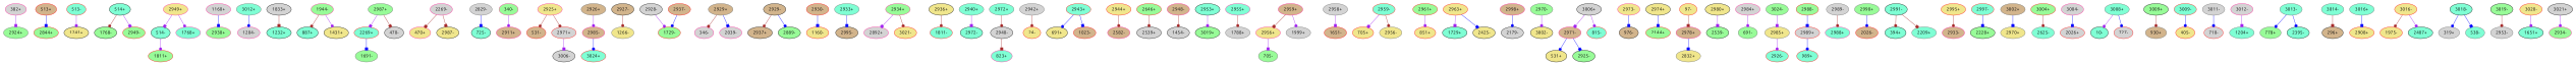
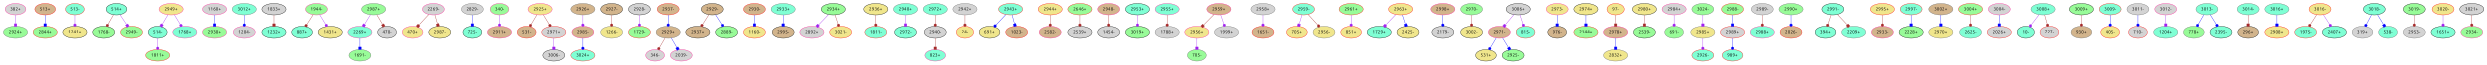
  digraph {
    fontname=Ubuntu
    k=16
    n=10
    s=200
    node [color=black fillcolor=aquamarine fontname=Ubuntu style=filled]
    edge [arrowhead=dot color=blue d=93 e=6.6 fontname=Ubuntu n=10]
    "382+" [color=deeppink fillcolor=lightgrey]
    "2924+" [color=gray40 fillcolor=palegreen]
    "513+" [color=red fillcolor=tan]
    "2844+" [color=red fillcolor=palegreen]
    "513-" [color=red]
    "1241+" [fillcolor=khaki]
    "1768-" [fillcolor=palegreen]
    "514+"
    "2949-" [color=red fillcolor=palegreen]
    "1811+" [color=red fillcolor=palegreen]
    "514-"
    "1160+" [color=deeppink fillcolor=lightgrey]
    "2930+" [color=deeppink fillcolor=palegreen]
    "1204-" [color=deeppink fillcolor=lightgrey]
    "3012+" [color=gray40]
    "1833+" [fillcolor=lightgrey]
    "1232+"
    "1944-" [color=deeppink fillcolor=palegreen]
    "887+"
    "1431+" [fillcolor=khaki]
-   "2269+" [color=red]
+   "2269+" [color=deeppink]
    "1691-" [color=gray40 fillcolor=palegreen]
    "2269-" [color=deeppink fillcolor=lightgrey]
    "470+" [color=deeppink fillcolor=khaki]
    "2987-" [fillcolor=khaki]
    "2829-" [color=gray40 fillcolor=lightgrey]
    "725-"
    "2911+" [color=deeppink fillcolor=tan]
    "340-" [color=deeppink fillcolor=palegreen]
    "2925+" [color=deeppink fillcolor=khaki]
    "531-" [color=red fillcolor=tan]
    "2971+" [color=red fillcolor=lightgrey]
    "3006-" [fillcolor=lightgrey]
    "2926+" [color=gray40 fillcolor=tan]
    "2985-" [color=deeppink fillcolor=tan]
    "3024+" [color=red]
    "2927-" [fillcolor=tan]
    "1266-" [color=gray40 fillcolor=khaki]
    "2928-" [fillcolor=lightgrey]
    "1729-" [color=red fillcolor=palegreen]
    "2929+" [color=gray40 fillcolor=tan]
    "346-" [color=deeppink fillcolor=lightgrey]
    "2039-" [color=deeppink fillcolor=lightgrey]
    "2929-" [fillcolor=tan]
    "2937+" [fillcolor=tan]
    "2889-" [fillcolor=palegreen]
    "2930-" [color=red fillcolor=tan]
    "1160-" [color=red fillcolor=khaki]
    "2933+" [color=gray40]
    "2995-" [fillcolor=tan]
-   "2934+" [color=deeppink fillcolor=palegreen]
+   "2934+" [fillcolor=palegreen]
    "2892+" [color=deeppink fillcolor=lightgrey]
    "3021-" [color=red fillcolor=khaki]
    "2936+" [fillcolor=khaki]
    "1811-" [color=red]
    "2937-" [color=red fillcolor=tan]
    "2940+" [color=gray40]
    "2972-"
    "2940-" [fillcolor=lightgrey]
    "823+" [color=deeppink]
    "2942+" [color=gray40 fillcolor=lightgrey]
    "24-" [color=red fillcolor=khaki]
    "2943+" [color=red]
    "691+" [fillcolor=khaki]
    "1023-" [color=red fillcolor=tan]
    "2944+" [color=red fillcolor=khaki]
    "2582-" [color=deeppink fillcolor=tan]
    n68 [color=red fillcolor=palegreen label="2646+"]
    "2539+" [fillcolor=lightgrey]
    "2948-" [color=deeppink fillcolor=tan]
    "1454-" [fillcolor=lightgrey]
    "2949+" [color=deeppink fillcolor=khaki]
    "1768+" [color=deeppink]
    "3019+" [fillcolor=palegreen]
    "2953+"
    "2955+" [color=deeppink]
    "1788+" [color=gray40 fillcolor=lightgrey]
    "2956+" [color=deeppink fillcolor=khaki]
    "705-" [color=gray40 fillcolor=palegreen]
    "2959+" [color=deeppink fillcolor=tan]
    "1999+" [color=gray40 fillcolor=lightgrey]
    "2958+" [color=gray40 fillcolor=lightgrey]
    "1651-" [color=red fillcolor=tan]
    "2959-" [color=red]
    "705+" [color=red fillcolor=khaki]
    "2956-" [color=gray40 fillcolor=khaki]
    "2961+" [color=red fillcolor=palegreen]
    n88 [color=red fillcolor=khaki label="851+"]
    "2963+" [color=red fillcolor=khaki]
    "1729+"
    "2425-" [fillcolor=khaki]
    n92 [color=deeppink fillcolor=tan label="2998+"]
    "2179-" [fillcolor=lightgrey]
    "2970-" [color=gray40 fillcolor=palegreen]
    "3002-" [fillcolor=khaki]
    "2971-" [color=deeppink fillcolor=tan]
    "531+" [fillcolor=khaki]
    "2925-" [fillcolor=palegreen]
    "2972+" [color=gray40]
    "2973-" [color=deeppink fillcolor=khaki]
    "976-" [fillcolor=tan]
    "2974+" [fillcolor=khaki]
    "2144+" [color=red fillcolor=palegreen]
    "2978+" [color=deeppink fillcolor=tan]
    "2832+" [color=gray40 fillcolor=khaki]
    "97-" [color=red fillcolor=khaki]
    "2980+" [fillcolor=khaki]
    "2539-" [fillcolor=palegreen]
    "2984+" [color=deeppink fillcolor=lightgrey]
    "691-" [color=gray40 fillcolor=palegreen]
    "2985+" [color=gray40 fillcolor=khaki]
    "2926-" [color=red]
    "2987+" [color=gray40 fillcolor=palegreen]
    "470-" [fillcolor=lightgrey]
    "2988-" [color=red fillcolor=palegreen]
    "2989+" [color=red fillcolor=lightgrey]
    "989+" [color=red]
    "2989-" [color=gray40 fillcolor=lightgrey]
    "2988+" [color=deeppink]
    "2990+" [color=gray40 fillcolor=palegreen]
    "2026-" [color=red fillcolor=tan]
    "2991-"
    "394+"
    "2209+" [color=gray40]
    "2995+" [color=red fillcolor=khaki]
    "2933-" [color=deeppink fillcolor=tan]
    "2997-" [color=red]
    "2228+" [fillcolor=palegreen]
    "3002+" [color=gray40 fillcolor=tan]
    "2970+" [color=gray40 fillcolor=khaki]
    "3004+" [color=red fillcolor=palegreen]
    "2625-" [color=gray40]
    "3004-" [color=deeppink fillcolor=lightgrey]
    "2026+" [color=red fillcolor=lightgrey]
    "3006+" [fillcolor=lightgrey]
    "815-" [color=red]
    "3008+" [color=gray40]
    "10-"
    "727-" [color=red fillcolor=lightgrey]
    "3009+" [fillcolor=palegreen]
    "930+" [color=gray40 fillcolor=tan]
    "3009-" [color=red]
    "405-" [color=red fillcolor=khaki]
    "3011-" [color=gray40 fillcolor=lightgrey]
    "710-" [color=red fillcolor=lightgrey]
    "3012-" [color=deeppink fillcolor=lightgrey]
    "1204+" [color=gray40]
    "3013-" [color=gray40]
    "778+" [color=gray40 fillcolor=palegreen]
    "2395-"
    "3014-" [color=gray40]
    "296+" [fillcolor=tan]
    "3016+" [color=gray40]
    "2908+" [color=red fillcolor=khaki]
    "3016-" [color=red fillcolor=khaki]
-   "1975-" [color=red fillcolor=khaki]
+   "1975-" [color=red]
    "2407+"
    "319+" [color=gray40 fillcolor=lightgrey]
    "3018-"
    "538-" [color=gray40]
    "3019-" [fillcolor=palegreen]
    "2953-" [color=gray40 fillcolor=lightgrey]
    "3020-" [color=red fillcolor=khaki]
    "1651+"
    "3021+" [fillcolor=lightgrey]
    "2934-" [color=deeppink fillcolor=palegreen]
    "3024-" [color=gray40 fillcolor=palegreen]
    "382+" -> "2924+" [arrowhead=box color=purple d=11 e=2.4 n=75]
    "513+" -> "2844+" [arrowhead=box d=71 e=5.4 n=15]
    "513-" -> "1241+" [color=purple d=92 e=5.1 n=17]
    "514+" -> "1768-" [color=brown d=-19 e=3.2 n=43]
    "514+" -> "2949-" [arrowhead=box color=purple d=62 e=6.0 n=12]
    "514-" -> "1811+" [color=purple d=96 e=5.6 n=14]
    "1160+" -> "2930+" [arrowhead=box d=-3 e=2.7 n=60]
    "3012+" -> "1204-" [d=-1 e=3.4 n=37]
    "1833+" -> "1232+" [arrowhead=box color=brown d=55 e=3.9 n=28]
    "1944-" -> "887+" [color=brown d=88 e=5.1 n=17]
    "1944-" -> "1431+" [color=purple d=10 e=4.6 n=21]
    "2269+" -> "1691-" [arrowhead=box d=37 e=4.5 n=22]
    "2269-" -> "470+" [arrowhead=box color=brown d=-9 e=3.8 n=31]
    "2269-" -> "2987-" [arrowhead=box color=brown d=102 e=5.8 n=13]
    "2829-" -> "725-" [arrowhead=box d=43 e=3.1 n=45]
    "340-" -> "2911+" [color=purple d=35 e=5.8 n=13]
    "2925+" -> "531-" [color=brown d=-16 e=3.3 n=41]
    "2925+" -> "2971+" [color=brown d=73 e=4.9 n=18]
    "2971+" -> "3006-" [arrowhead=box color=purple]
    "2926+" -> "2985-" [color=purple d=61 e=3.6 n=33]
    "2985-" -> "3024+" [d=-129 e=2.6 n=63]
    "2927-" -> "1266-" [color=brown d=-20 e=5.4 n=15]
    "2928-" -> "1729-" [color=purple d=50]
    "2929+" -> "346-" [color=brown d=37]
    "2929+" -> "2039-" [arrowhead=box d=69 e=2.7 n=59]
    "2929-" -> "2937+" [color=brown d=87 e=5.8 n=13]
    "2929-" -> "2889-" [d=52 e=4.2 n=25]
    "2930-" -> "1160-" [arrowhead=box d=-3 e=2.7 n=60]
    "2933+" -> "2995-" [arrowhead=box d=-7 e=2.3 n=81]
    "2934+" -> "2892+" [arrowhead=box color=purple d=27 e=4.9 n=18]
    "2934+" -> "3021-" [color=brown d=70 e=3.1 n=46]
    "2936+" -> "1811-" [color=brown e=5.4 n=15]
-   "2937-" -> "1729-" [d=87 e=5.8 n=13]
+   "2937-" -> "2929+" [d=87 e=5.8 n=13]
    "2940+" -> "2972-" [arrowhead=box color=purple d=19 e=3.5 n=36]
    "2940-" -> "823+" [arrowhead=box color=brown d=-8 e=3.4 n=37]
    "2942+" -> "24-" [color=brown d=-18 e=4.5 n=22]
    "2943+" -> "691+" [d=96 e=5.6 n=14]
    "2943+" -> "1023-" [arrowhead=box d=8]
    "2944+" -> "2582-" [color=brown d=75]
    n68 -> "2539+" [color=brown d=-3 e=2.7 n=59]
    "2948-" -> "1454-" [color=brown d=-166 e=4.2 n=25]
    "2949+" -> "514-" [arrowhead=box color=purple d=62 e=6.0 n=12]
    "2949+" -> "1768+" [color=purple d=-6 e=5.1 n=17]
    "2953+" -> "3019+" [color=purple d=81]
    "2955+" -> "1788+" [color=brown d=28 e=5.1 n=17]
    "2956+" -> "705-" [arrowhead=box color=purple d=41 e=4.9 n=18]
    "2959+" -> "2956+" [arrowhead=box color=brown e=4.7 n=20]
    "2959+" -> "1999+" [color=purple d=94 e=6.3 n=11]
-   "2958+" -> "1651-" [arrowhead=box color=purple d=99 e=4.8 n=19]
+   "2958+" -> "1651-" [color=purple d=99 e=4.8 n=19]
    "2959-" -> "705+" [arrowhead=box color=purple d=-15 e=3.8 n=30]
    "2959-" -> "2956-" [color=brown e=4.7 n=20]
    "2961+" -> n88 [color=purple d=16 e=6.3 n=11]
    "2963+" -> "1729+" [arrowhead=box color=purple d=98 e=6.3 n=11]
    "2963+" -> "2425-" [arrowhead=box d=-16 e=5.2 n=16]
    n92 -> "2179-" [d=15 e=6.3 n=11]
-   "2970-" -> "3002-" [color=purple d=-177 e=4.7 n=20]
+   "2970-" -> "3002-" [color=brown d=-177 e=4.7 n=20]
    "2971-" -> "531+" [d=6 e=3.2 n=42]
    "2971-" -> "2925-" [arrowhead=box d=73 e=4.9 n=18]
    "2972+" -> "2940-" [color=brown d=19 e=3.5 n=36]
    "2973-" -> "976-" [arrowhead=box d=55 e=6.0 n=12]
    "2974+" -> "2144+" [arrowhead=box d=46 e=4.0 n=27]
    "2978+" -> "2832+" [arrowhead=box d=-12]
    "97-" -> "2978+" [arrowhead=box color=brown d=18 e=2.7 n=62]
-   "2980+" -> "2539-" [arrowhead=box color=purple d=6 e=3.0 n=49]
+   "2980+" -> "2539-" [arrowhead=box color=brown d=6 e=3.0 n=49]
    "2984+" -> "691-" [color=purple d=82 e=5.4 n=15]
    "2985+" -> "2926-" [color=purple d=61 e=3.6 n=33]
    "2987+" -> "2269+" [arrowhead=box color=purple d=102 e=5.8 n=13]
    "2987+" -> "470-" [arrowhead=box color=brown d=26 e=3.5 n=35]
    "2988-" -> "2989+" [arrowhead=box d=-153 e=3.8 n=31]
    "2989+" -> "989+" [d=-10]
    "2989-" -> "2988+" [color=brown d=-153 e=3.8 n=31]
    "2990+" -> "2026-" [d=-5 e=3.4 n=38]
    "2991-" -> "394+" [color=brown d=5]
    "2991-" -> "2209+" [arrowhead=box color=brown d=47 e=6.0 n=12]
    "2995+" -> "2933-" [color=brown d=-7 e=2.3 n=81]
    "2997-" -> "2228+" [arrowhead=box d=16]
    "3002+" -> "2970+" [arrowhead=box d=-177 e=4.7 n=20]
    "3004+" -> "2625-" [color=brown d=45 e=4.7 n=20]
    "3004-" -> "2026+" [arrowhead=box d=-1780 e=5.8 n=13]
    "3006+" -> "2971-" [arrowhead=box color=purple]
    "3006+" -> "815-" [color=purple d=65]
    "3008+" -> "10-" [color=purple d=57 e=3.7 n=32]
-   "3008+" -> "727-" [d=10]
+   "3008+" -> "727-" [color=brown d=10]
    "3009+" -> "930+" [color=brown d=-7 e=2.2 n=87]
    "3009-" -> "405-" [d=81 e=5.1 n=17]
    "3011-" -> "710-" [d=64 e=5.2 n=16]
    "3012-" -> "1204+" [arrowhead=box color=purple d=-1 e=3.4 n=37]
    "3013-" -> "778+" [d=23 e=4.9 n=18]
    "3013-" -> "2395-" [d=65 e=4.4 n=23]
    "3014-" -> "296+" [arrowhead=box color=brown d=36 e=5.1 n=17]
    "3016+" -> "2908+" [arrowhead=box d=80 e=5.2 n=16]
    "3016-" -> "1975-" [color=brown d=80 e=5.6 n=14]
    "3016-" -> "2407+" [color=purple d=29 e=3.8 n=31]
    "3018-" -> "319+" [d=-18 e=5.6 n=14]
    "3018-" -> "538-" [arrowhead=box d=34 e=5.1 n=17]
    "3019-" -> "2953-" [color=brown d=81]
    "3020-" -> "1651+" [color=purple d=39 e=3.2 n=43]
-   "3021+" -> "2934-" [color=purple d=70 e=3.1 n=46]
+   "3021+" -> "2934-" [color=brown d=70 e=3.1 n=46]
    "3024-" -> "2985+" [arrowhead=box color=purple d=-129 e=2.6 n=63]
  }
